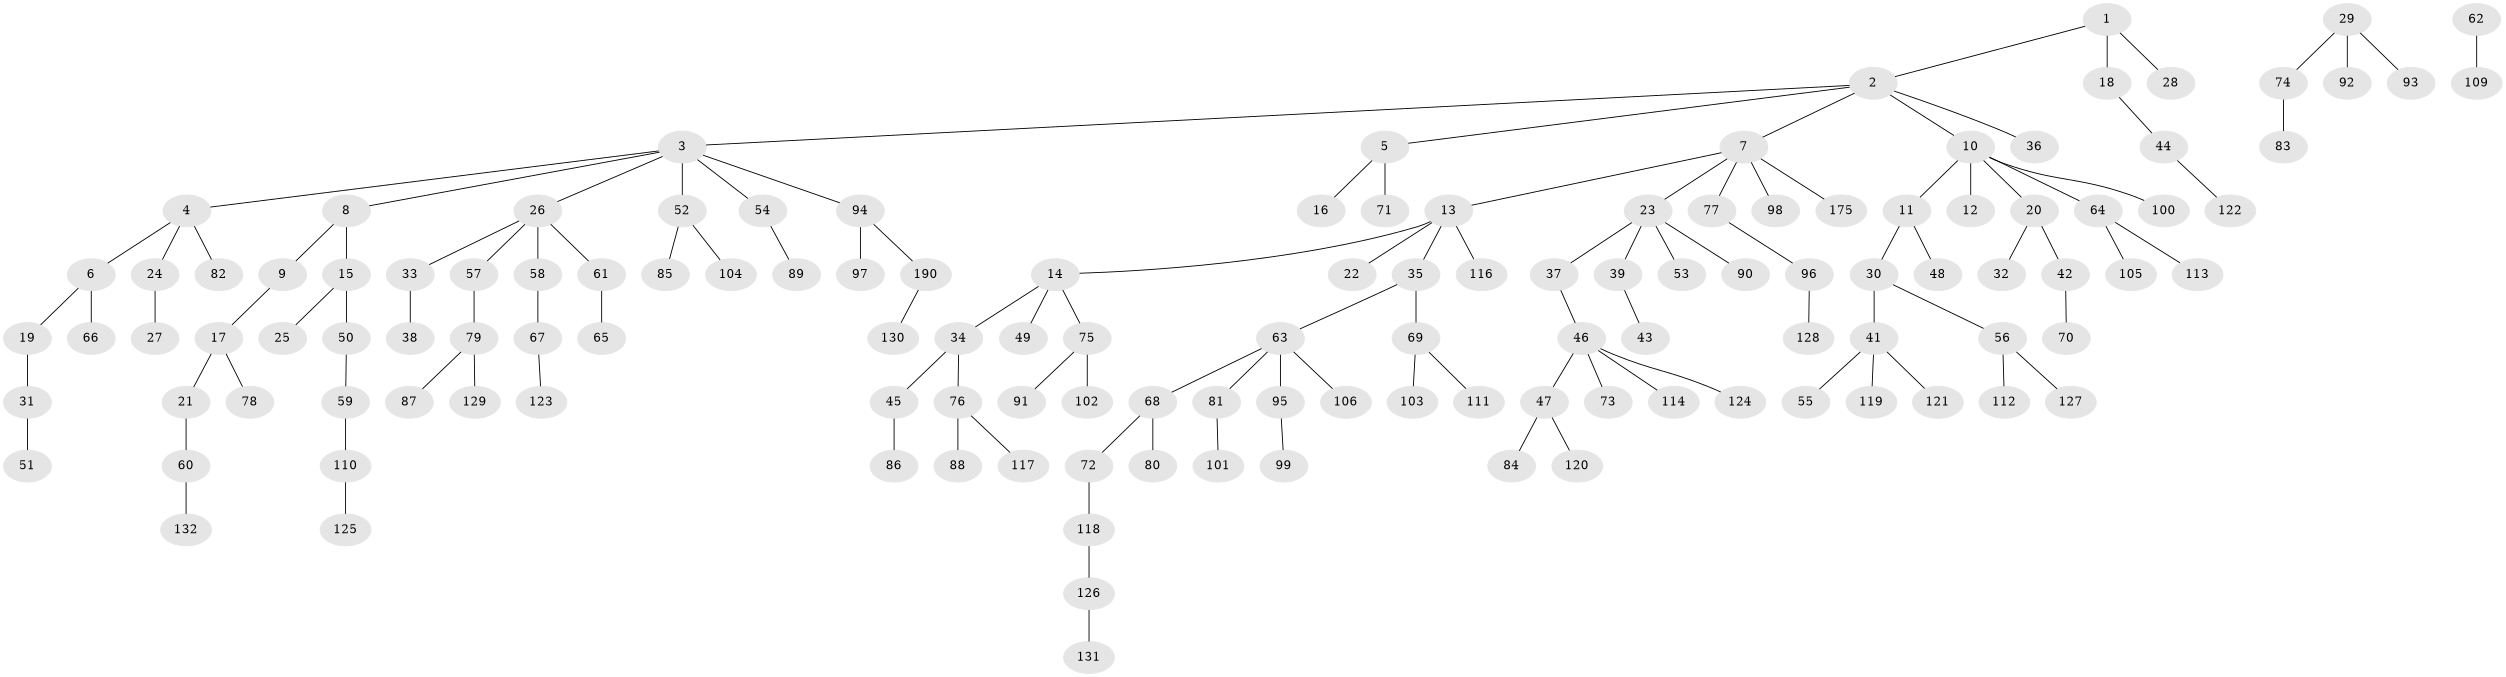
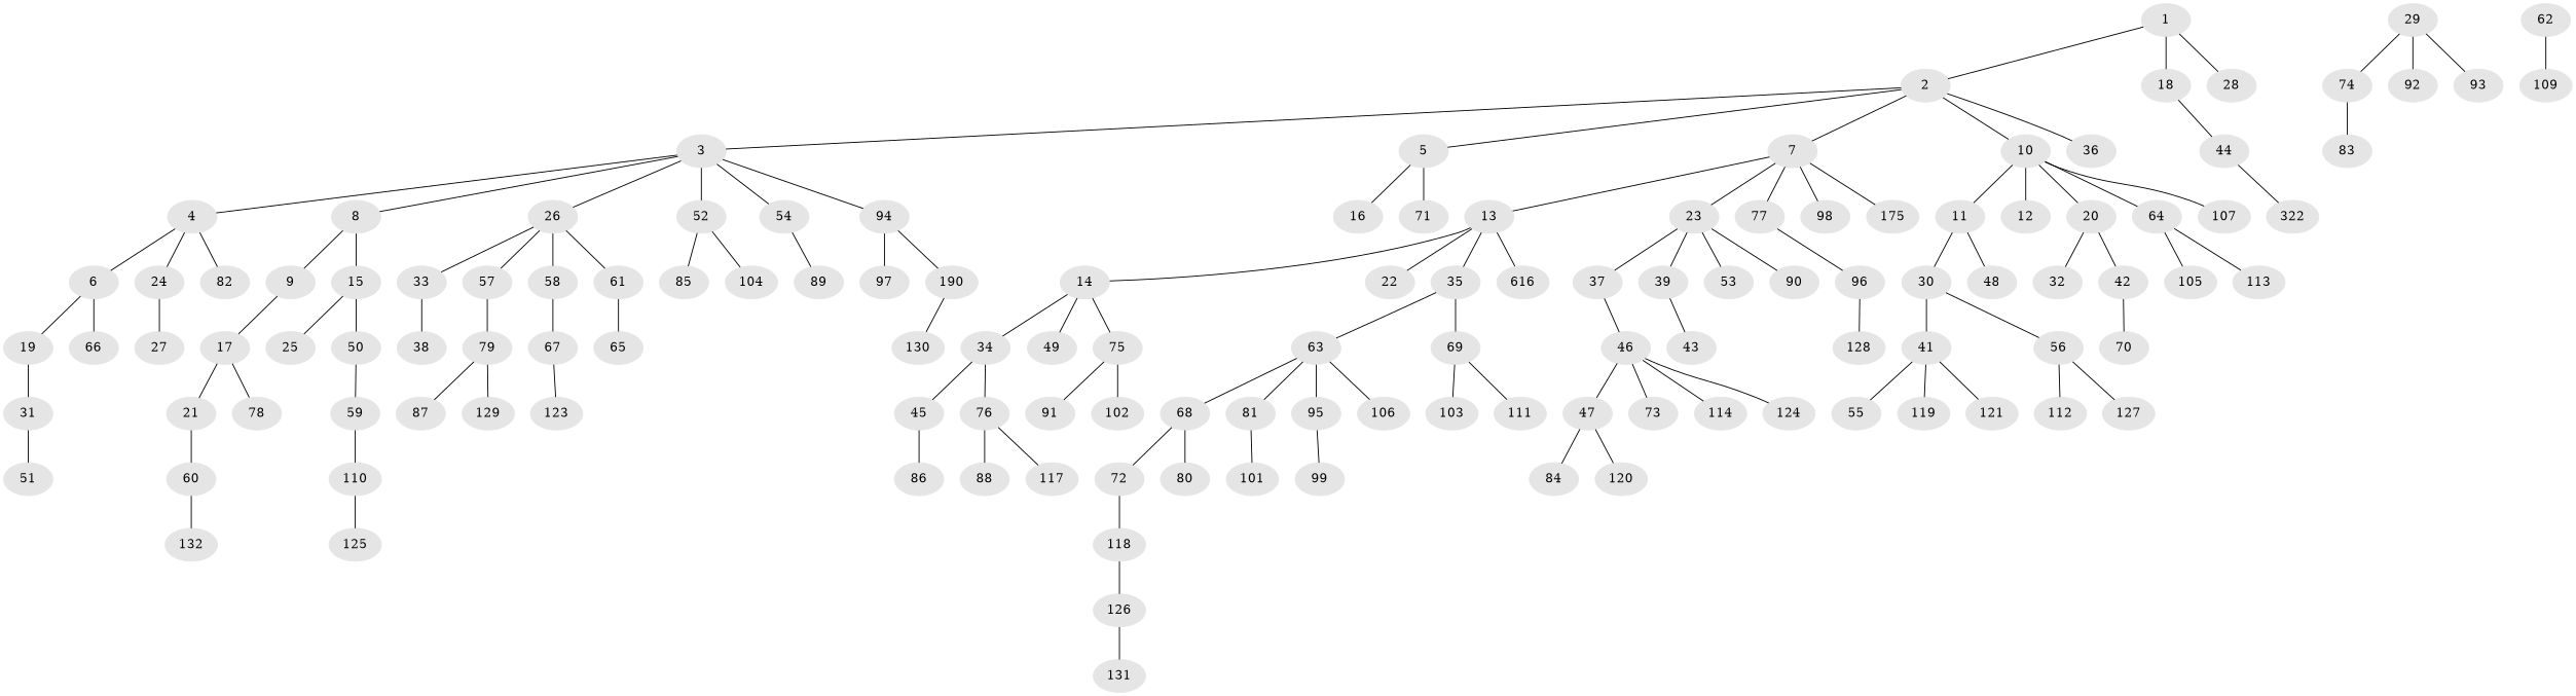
  graph {
    node [color=gray90 style=filled]
    1
    2
    18
    28
    3
    5
    7
    10
    36
    44
    4
    8
    26
    52
    54
    94
    16
    71
    13
    23
    77
    98
    n23 [label=175]
    11
    12
    20
    64
-   107 [label=100]
+   107
    6
    24
    82
    9
    15
    33
    57
    58
    61
    85
    104
    89
    97
    n42 [label=190]
    19
    66
    27
    31
    14
    22
    35
-   116
+   116 [label=616]
    37
    39
    53
    90
    96
    17
    25
    50
    21
    78
    30
    48
    32
    42
    105
    113
    41
    56
    34
    49
    75
    63
    69
    45
    76
    91
    102
    59
    60
-   122
+   122 [label=322]
    29
    74
    92
    93
    51
    70
    132
    46
    43
    38
    79
    67
    65
    83
    55
    119
    121
    112
    127
    86
    88
    117
    68
    81
    95
    106
    103
    111
    47
    73
    114
    124
    62
    109
    84
    120
    110
    87
    129
    123
    125
    72
    80
    101
    99
    118
    126
    128
    130
    131
    1 -- 2
    1 -- 18
    1 -- 28
    2 -- 3
    2 -- 5
    2 -- 7
    2 -- 10
    2 -- 36
    18 -- 44
    3 -- 4
    3 -- 8
    3 -- 26
    3 -- 52
    3 -- 54
    3 -- 94
    5 -- 16
    5 -- 71
    7 -- 13
    7 -- 23
    7 -- 77
    7 -- 98
    7 -- n23
    10 -- 11
    10 -- 12
    10 -- 20
    10 -- 64
    10 -- 107
    44 -- 122
    4 -- 6
    4 -- 24
    4 -- 82
    8 -- 9
    8 -- 15
    26 -- 33
    26 -- 57
    26 -- 58
    26 -- 61
    52 -- 85
    52 -- 104
    54 -- 89
    94 -- 97
    94 -- n42
    13 -- 14
    13 -- 22
    13 -- 35
    13 -- 116
    23 -- 37
    23 -- 39
    23 -- 53
    23 -- 90
    77 -- 96
    11 -- 30
    11 -- 48
    20 -- 32
    20 -- 42
    64 -- 105
    64 -- 113
    6 -- 19
    6 -- 66
    24 -- 27
    9 -- 17
    15 -- 25
    15 -- 50
    33 -- 38
    57 -- 79
    58 -- 67
    61 -- 65
    n42 -- 130
    19 -- 31
    31 -- 51
    14 -- 34
    14 -- 49
    14 -- 75
    35 -- 63
    35 -- 69
    37 -- 46
    39 -- 43
    96 -- 128
    17 -- 21
    17 -- 78
    50 -- 59
    21 -- 60
    30 -- 41
    30 -- 56
    42 -- 70
    41 -- 55
    41 -- 119
    41 -- 121
    56 -- 112
    56 -- 127
    34 -- 45
    34 -- 76
    75 -- 91
    75 -- 102
    63 -- 68
    63 -- 81
    63 -- 95
    63 -- 106
    69 -- 103
    69 -- 111
    45 -- 86
    76 -- 88
    76 -- 117
    59 -- 110
    60 -- 132
    29 -- 74
    29 -- 92
    29 -- 93
    74 -- 83
    46 -- 47
    46 -- 73
    46 -- 114
    46 -- 124
    79 -- 87
    79 -- 129
    67 -- 123
    68 -- 72
    68 -- 80
    81 -- 101
    95 -- 99
    47 -- 84
    47 -- 120
    62 -- 109
    110 -- 125
    72 -- 118
    118 -- 126
    126 -- 131
  }
